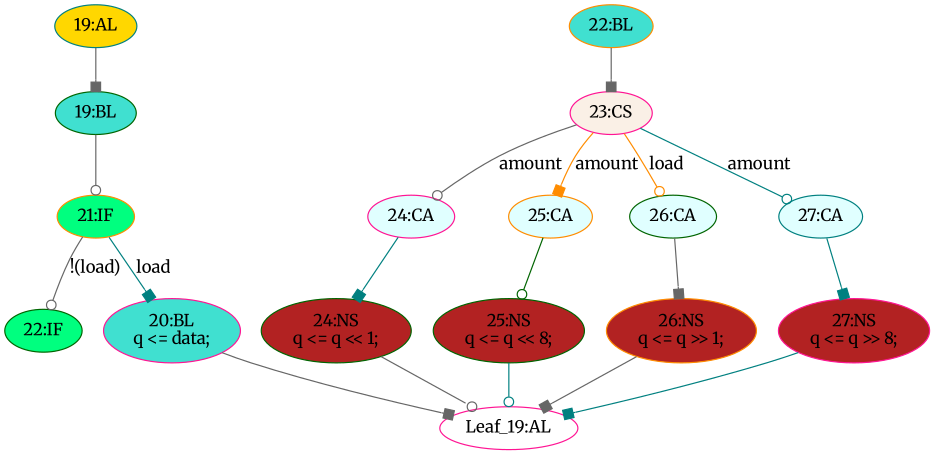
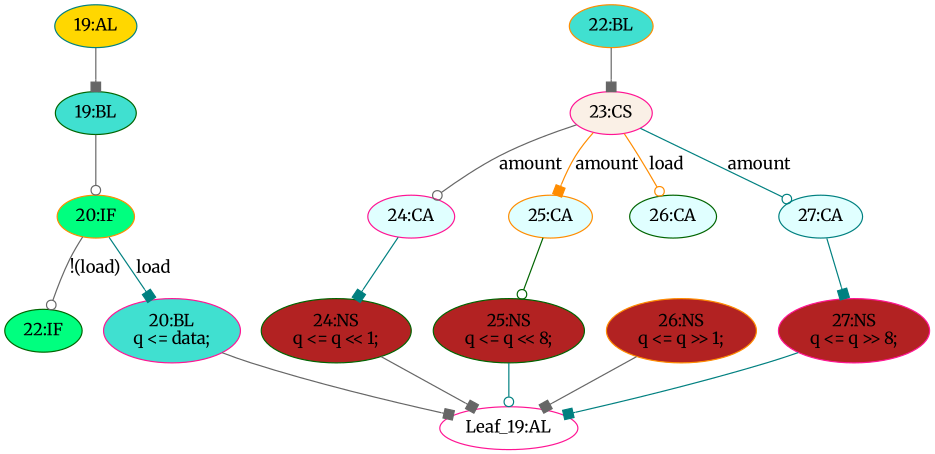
  strict digraph {
    fontname=Merriweather
    node [color=deeppink fillcolor=lightcyan fontname=Merriweather statements="[]" style=filled typ=Case]
    edge [arrowhead=box color=gray40 cond="[]" fontname=Merriweather lineno=None]
    n1 [ast="<pyverilog.vparser.ast.Case object at 0x7efcd00a3810>" label="24:CA"]
    n2 [ast="<pyverilog.vparser.ast.NonblockingSubstitution object at 0x7efcd00a3950>" color=darkgreen fillcolor=firebrick label="24:NS\nq <= q << 1;" statements="[<pyverilog.vparser.ast.NonblockingSubstitution object at 0x7efcd00a3950>]" typ=NonblockingSubstitution]
    n3 [def_var="['q']" label="Leaf_19:AL" fillcolor="" statements="" style="" typ=""]
    n4 [ast="<pyverilog.vparser.ast.IfStatement object at 0x7efcd00a3b50>" color=darkgreen fillcolor=springgreen label="22:IF" typ=IfStatement]
    n5 [ast="<pyverilog.vparser.ast.Block object at 0x7efcd00a3c10>" color=darkorange fillcolor=turquoise label="22:BL" typ=Block]
    n6 [ast="<pyverilog.vparser.ast.CaseStatement object at 0x7efcd00a3c50>" fillcolor=linen label="23:CS" typ=CaseStatement]
    n7 [ast="<pyverilog.vparser.ast.Case object at 0x7efcd00a3d10>" color=darkorange label="25:CA"]
    n8 [ast="<pyverilog.vparser.ast.Case object at 0x7efcd00a3f50>" color=darkgreen label="26:CA"]
    n9 [ast="<pyverilog.vparser.ast.Case object at 0x7efccf946210>" color=teal label="27:CA"]
    n10 [ast="<pyverilog.vparser.ast.Block object at 0x7efccf946510>" color=darkgreen fillcolor=turquoise label="19:BL" typ=Block]
-   n11 [ast="<pyverilog.vparser.ast.IfStatement object at 0x7efccf946550>" color=darkorange fillcolor=springgreen label="21:IF" typ=IfStatement]
+   n11 [ast="<pyverilog.vparser.ast.IfStatement object at 0x7efccf946550>" color=darkorange fillcolor=springgreen label="20:IF" typ=IfStatement]
    n12 [ast="<pyverilog.vparser.ast.Block object at 0x7efccf946590>" fillcolor=turquoise label="20:BL\nq <= data;" statements="[<pyverilog.vparser.ast.NonblockingSubstitution object at 0x7efccf9465d0>]" typ=Block]
    n13 [ast="<pyverilog.vparser.ast.NonblockingSubstitution object at 0x7efcd00a3d90>" color=darkgreen fillcolor=firebrick label="25:NS\nq <= q << 8;" statements="[<pyverilog.vparser.ast.NonblockingSubstitution object at 0x7efcd00a3d90>]" typ=NonblockingSubstitution]
    n14 [ast="<pyverilog.vparser.ast.NonblockingSubstitution object at 0x7efcd00a3fd0>" color=darkorange fillcolor=firebrick label="26:NS\nq <= q >> 1;" statements="[<pyverilog.vparser.ast.NonblockingSubstitution object at 0x7efcd00a3fd0>]" typ=NonblockingSubstitution]
    n15 [ast="<pyverilog.vparser.ast.NonblockingSubstitution object at 0x7efccf946290>" fillcolor=firebrick label="27:NS\nq <= q >> 8;" statements="[<pyverilog.vparser.ast.NonblockingSubstitution object at 0x7efccf946290>]" typ=NonblockingSubstitution]
    n16 [ast="<pyverilog.vparser.ast.Always object at 0x7efccf946850>" clk_sens=True color=teal fillcolor=gold label="19:AL" sens="['clk']" typ=Always use_var="['load', 'ena', 'amount', 'data', 'q']"]
    n1 -> n2 [color=teal]
-   n2 -> n3 [arrowhead=odot]
+   n2 -> n3
    n5 -> n6
    n6 -> n1 [arrowhead=odot cond="['amount']" label=amount lineno=23]
    n6 -> n7 [color=darkorange cond="['amount']" label=amount lineno=23]
    n6 -> n8 [arrowhead=odot color=darkorange cond="['amount']" label=load lineno=23]
    n6 -> n9 [arrowhead=odot color=teal cond="['amount']" label=amount lineno=23]
    n7 -> n13 [arrowhead=odot color=darkgreen]
-   n8 -> n14
    n9 -> n15 [color=teal]
    n10 -> n11 [arrowhead=odot]
    n11 -> n4 [arrowhead=odot cond="['load']" label="!(load)" lineno=20]
    n11 -> n12 [color=teal cond="['load']" label=load lineno=20]
    n12 -> n3
    n13 -> n3 [arrowhead=odot color=teal]
    n14 -> n3
    n15 -> n3 [color=teal]
    n16 -> n10
  }
